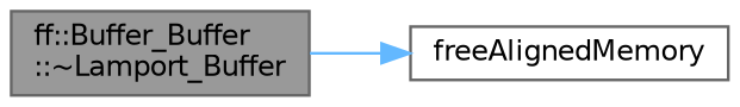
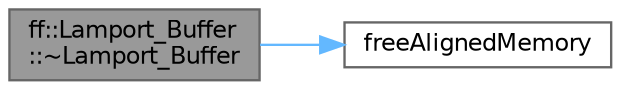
  digraph {
    rankdir=LR
    node [fontname=Helvetica fontsize=10 shape=box style=filled]
-   n1 [color=gray40 fillcolor=grey60 fontcolor=black height=0.2 label="ff::Buffer_Buffer\l::~Lamport_Buffer" width=0.4]
+   n1 [color=gray40 fillcolor=grey60 fontcolor=black height=0.2 label="ff::Lamport_Buffer\l::~Lamport_Buffer" width=0.4]
    n2 [color=grey40 fillcolor=white height=0.2 label=freeAlignedMemory width=0.4]
    n1 -> n2 [color=steelblue1 fontname=Helvetica fontsize=10 labelfontname=Helvetica labelfontsize=10 style=solid]
  }
